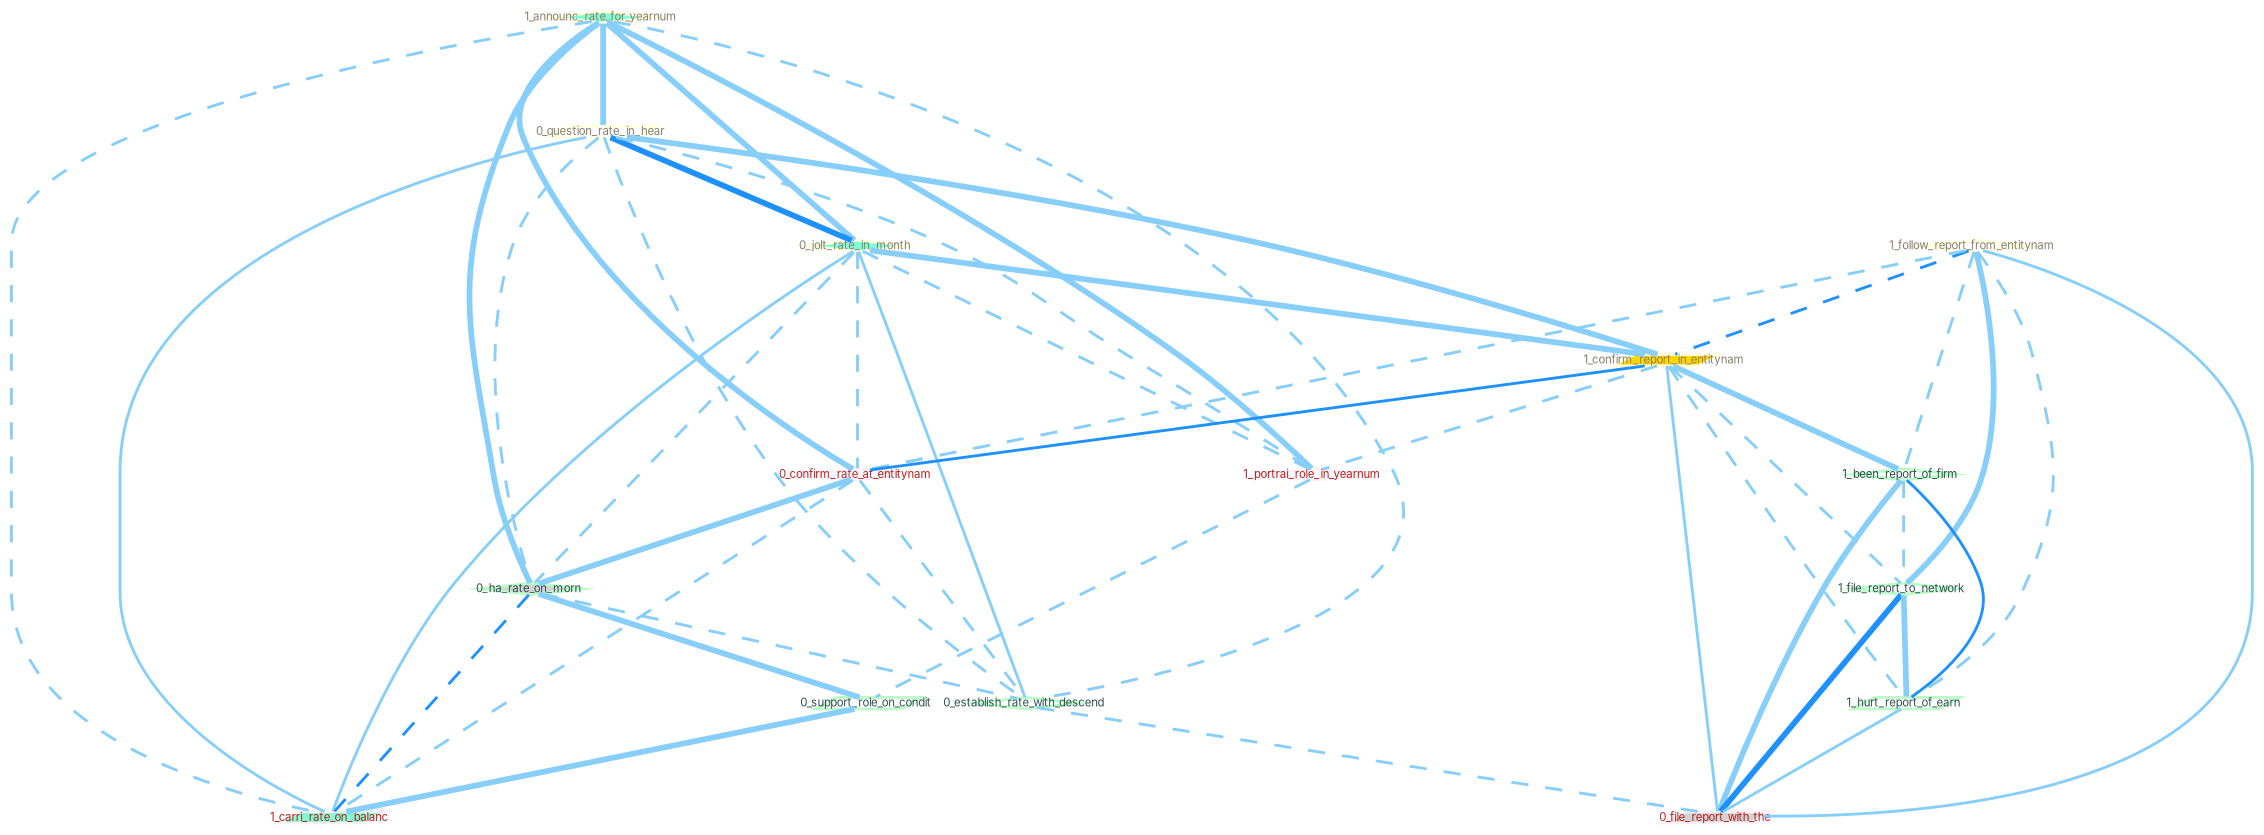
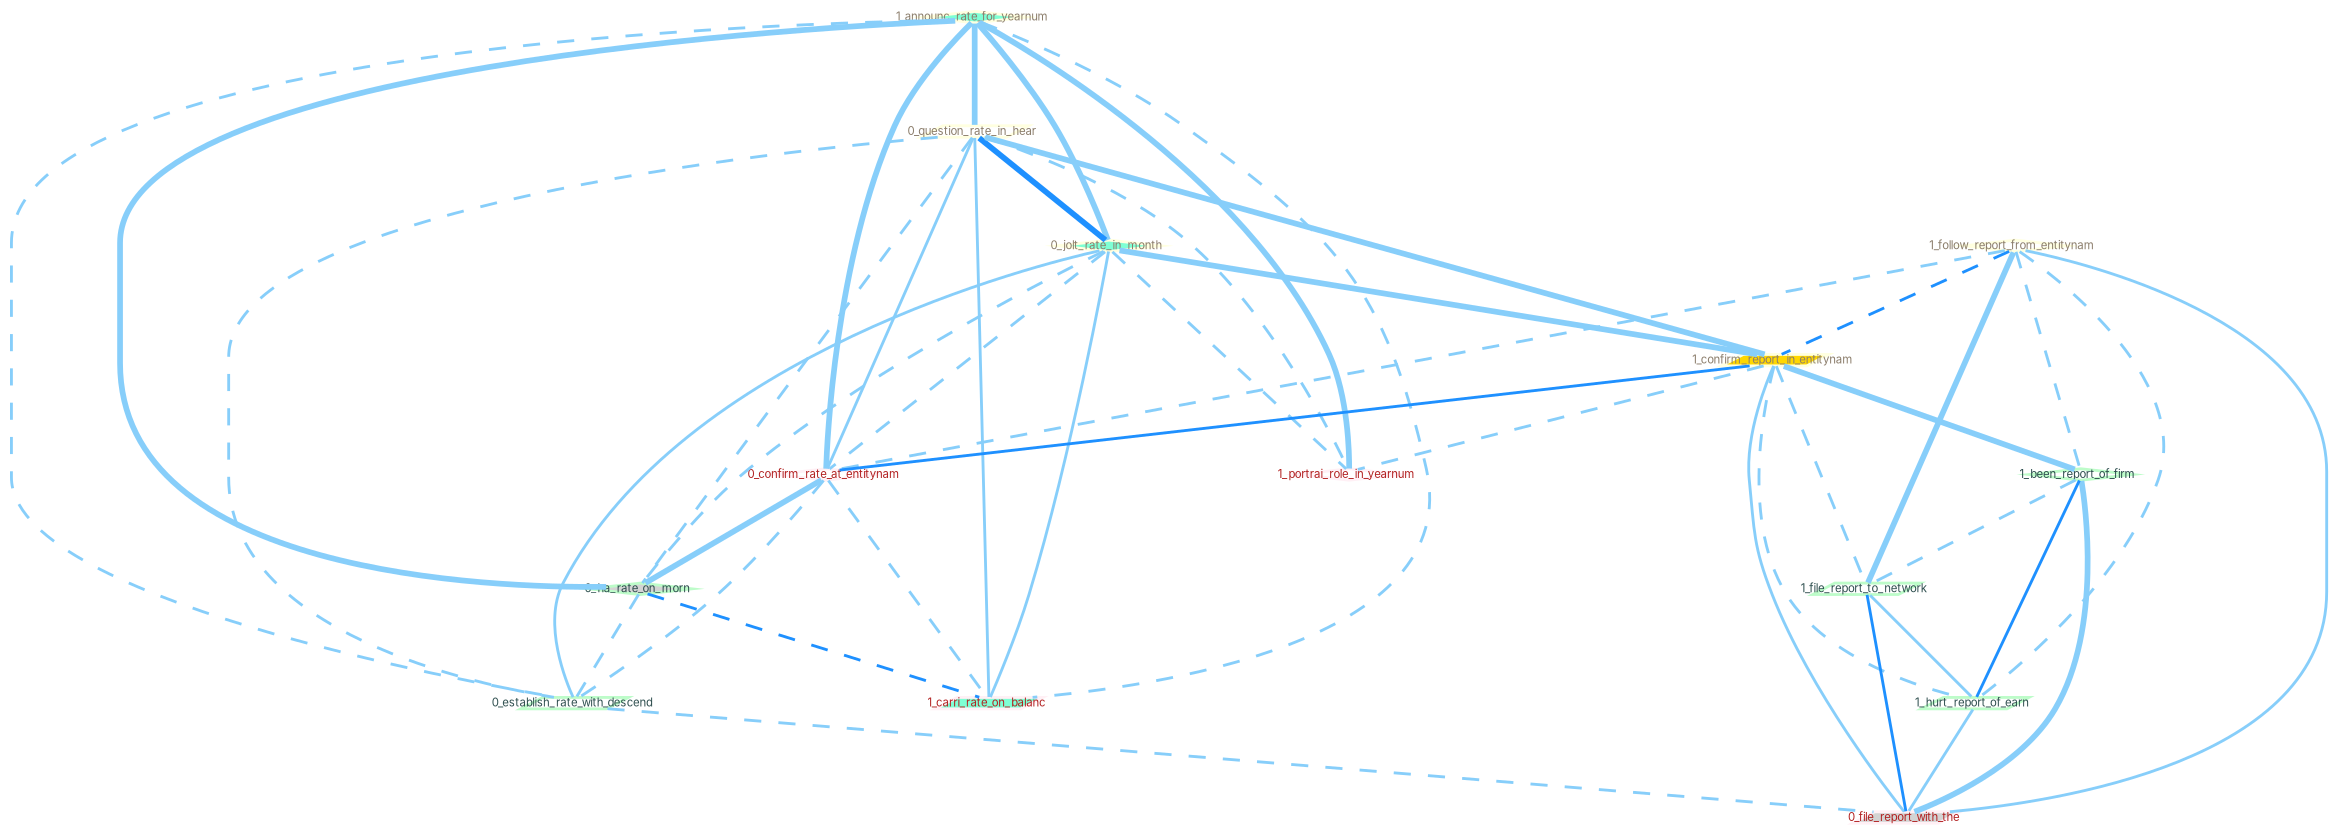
  graph {
    fontname=Inter
    node [color="#BDFCC9" fillcolor=white fixedsize=true fontcolor="#2f4f4f" fontname=Inter fontsize=4 shape=diamond style=filled]
    edge [color="#87cefa" fontname=Inter style=dashed w=1]
    "1_announc_rate_for_yearnum " [color="#ffffe0" fillcolor=aquamarine fontcolor="#8b7d6b" height=.06 width=.5]
    "1_follow_report_from_entitynam " [color="#ffffe0" fontcolor="#8b7d6b" height=.06 width=.5]
    "0_question_rate_in_hear " [color="#ffffe0" fontcolor="#8b7d6b" height=.06 shape=parallelogram width=.5]
    "0_jolt_rate_in_month " [color="#ffffe0" fillcolor=aquamarine fontcolor="#8b7d6b" height=.06 width=.5]
    "1_confirm_report_in_entitynam " [color="#ffffe0" fillcolor=gold fontcolor="#8b7d6b" height=.06 shape=parallelogram width=.5]
    "0_confirm_rate_at_entitynam " [color="#fff0f5" fontcolor="#b22222" height=.06 width=.5]
    "1_portrai_role_in_yearnum " [color="#fff0f5" fontcolor="#b22222" height=.06 width=.5]
    "1_carri_rate_on_balanc " [color="#fff0f5" fillcolor=aquamarine fontcolor="#b22222" height=.06 shape=parallelogram width=.5]
    "0_file_report_with_the " [color="#fff0f5" fillcolor=lightgrey fontcolor="#b22222" height=.06 shape=parallelogram width=.5]
    "0_ha_rate_on_morn " [fillcolor=lightgrey height=.06 width=.5]
-   "0_establish_rate_with_descend " [height=.06 width=.5]
+   "0_establish_rate_with_descend " [height=.06 shape=parallelogram width=.5]
    "1_been_report_of_firm " [height=.06 width=.5]
-   "1_file_report_to_network " [height=.06 width=.5]
+   "1_file_report_to_network " [height=.06 shape=parallelogram width=.5]
    "1_hurt_report_of_earn " [height=.06 shape=parallelogram width=.5]
-   "0_support_role_on_condit " [height=.06 shape=parallelogram width=.5]
    subgraph sub_1 {
      "1_announc_rate_for_yearnum "
      "1_follow_report_from_entitynam "
      "0_question_rate_in_hear "
      "0_jolt_rate_in_month "
      "1_confirm_report_in_entitynam "
    }
    subgraph sub_2 {
      "0_confirm_rate_at_entitynam "
      "1_portrai_role_in_yearnum "
      "1_carri_rate_on_balanc "
      "0_file_report_with_the "
    }
    "1_announc_rate_for_yearnum " -- "0_question_rate_in_hear " [style=bold]
    "1_announc_rate_for_yearnum " -- "0_jolt_rate_in_month " [style=bold]
    "1_announc_rate_for_yearnum " -- "0_confirm_rate_at_entitynam " [style=bold]
    "1_announc_rate_for_yearnum " -- "1_portrai_role_in_yearnum " [style=bold]
    "1_announc_rate_for_yearnum " -- "1_carri_rate_on_balanc "
    "1_announc_rate_for_yearnum " -- "0_ha_rate_on_morn " [style=bold]
    "1_announc_rate_for_yearnum " -- "0_establish_rate_with_descend "
    "1_follow_report_from_entitynam " -- "1_confirm_report_in_entitynam " [color="#1e90ff" w=2]
    "1_follow_report_from_entitynam " -- "0_confirm_rate_at_entitynam "
    "1_follow_report_from_entitynam " -- "0_file_report_with_the " [style=solid]
    "1_follow_report_from_entitynam " -- "1_been_report_of_firm "
    "1_follow_report_from_entitynam " -- "1_file_report_to_network " [style=bold]
    "1_follow_report_from_entitynam " -- "1_hurt_report_of_earn "
    "0_question_rate_in_hear " -- "0_jolt_rate_in_month " [color="#1e90ff" style=bold w=2]
    "0_question_rate_in_hear " -- "1_confirm_report_in_entitynam " [style=bold]
+   "0_question_rate_in_hear " -- "0_confirm_rate_at_entitynam " [style=solid]
    "0_question_rate_in_hear " -- "1_portrai_role_in_yearnum "
    "0_question_rate_in_hear " -- "1_carri_rate_on_balanc " [style=solid]
    "0_question_rate_in_hear " -- "0_ha_rate_on_morn "
    "0_question_rate_in_hear " -- "0_establish_rate_with_descend "
    "0_jolt_rate_in_month " -- "1_confirm_report_in_entitynam " [style=bold]
    "0_jolt_rate_in_month " -- "0_confirm_rate_at_entitynam "
    "0_jolt_rate_in_month " -- "1_portrai_role_in_yearnum "
    "0_jolt_rate_in_month " -- "1_carri_rate_on_balanc " [style=solid]
    "0_jolt_rate_in_month " -- "0_ha_rate_on_morn "
    "0_jolt_rate_in_month " -- "0_establish_rate_with_descend " [style=solid]
    "1_confirm_report_in_entitynam " -- "0_confirm_rate_at_entitynam " [color="#1e90ff" style=solid w=2]
    "1_confirm_report_in_entitynam " -- "1_portrai_role_in_yearnum "
    "1_confirm_report_in_entitynam " -- "0_file_report_with_the " [style=solid]
    "1_confirm_report_in_entitynam " -- "1_been_report_of_firm " [style=bold]
    "1_confirm_report_in_entitynam " -- "1_file_report_to_network "
    "1_confirm_report_in_entitynam " -- "1_hurt_report_of_earn "
    "0_confirm_rate_at_entitynam " -- "1_carri_rate_on_balanc "
    "0_confirm_rate_at_entitynam " -- "0_ha_rate_on_morn " [style=bold]
    "0_confirm_rate_at_entitynam " -- "0_establish_rate_with_descend "
-   "1_portrai_role_in_yearnum " -- "0_support_role_on_condit "
    "0_ha_rate_on_morn " -- "1_carri_rate_on_balanc " [color="#1e90ff" w=2]
    "0_ha_rate_on_morn " -- "0_establish_rate_with_descend "
-   "0_ha_rate_on_morn " -- "0_support_role_on_condit " [style=bold]
    "0_establish_rate_with_descend " -- "0_file_report_with_the "
    "1_been_report_of_firm " -- "0_file_report_with_the " [style=bold]
    "1_been_report_of_firm " -- "1_file_report_to_network "
    "1_been_report_of_firm " -- "1_hurt_report_of_earn " [color="#1e90ff" style=solid w=2]
-   "1_file_report_to_network " -- "0_file_report_with_the " [color="#1e90ff" style=bold w=2]
-   "1_file_report_to_network " -- "1_hurt_report_of_earn " [style=bold]
+   "1_file_report_to_network " -- "0_file_report_with_the " [color="#1e90ff" style=solid w=2]
+   "1_file_report_to_network " -- "1_hurt_report_of_earn " [style=solid]
    "1_hurt_report_of_earn " -- "0_file_report_with_the " [style=solid]
-   "0_support_role_on_condit " -- "1_carri_rate_on_balanc " [style=bold]
  }
